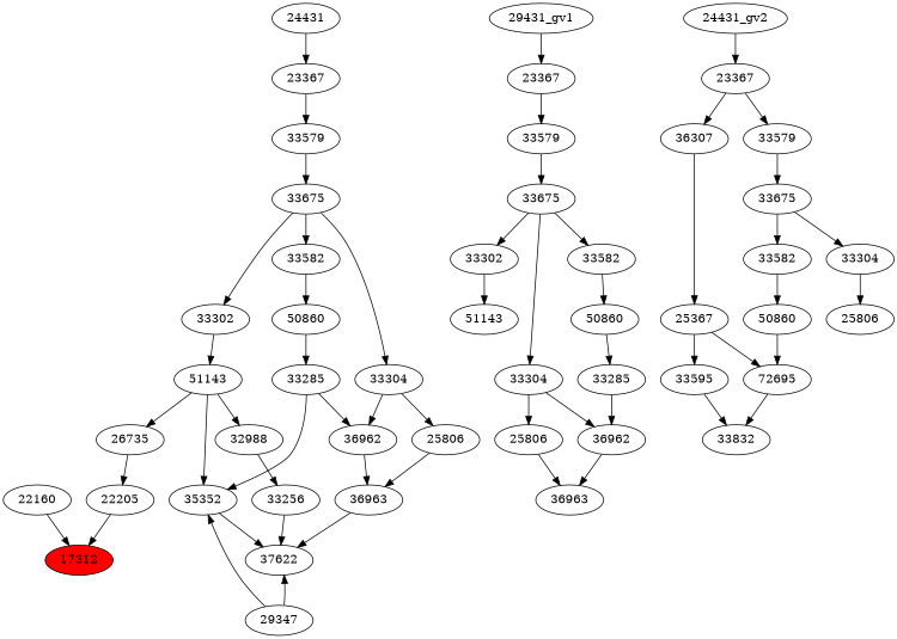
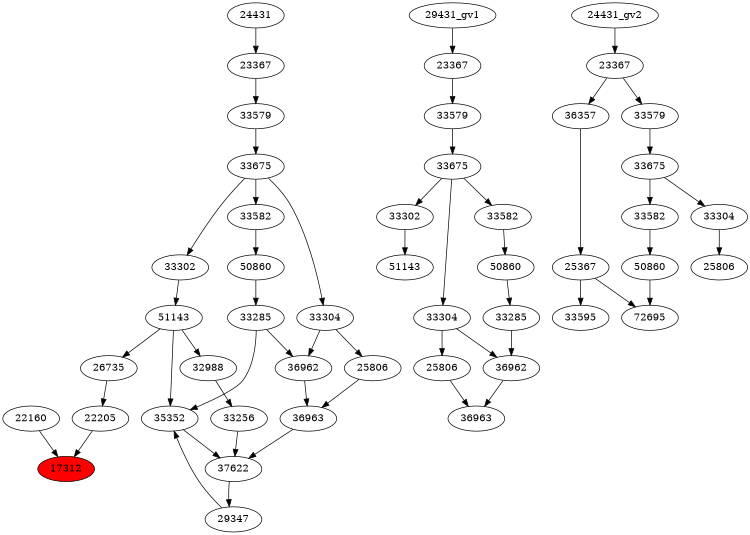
  strict digraph {
    n1 [fillcolor=red label=17312 style=filled]
    n2 [label=22160]
    n3 [label=22205]
    n4 [label=29347]
    n5 [label=26735]
    n6 [label=37622]
    n7 [label=51143]
    n8 [label=35352]
    n9 [label=32988]
    n10 [label=33256]
    n11 [label=36963]
    n12 [label=33302]
    n13 [label=36962]
    n14 [label=25806]
    n15 [label=33285]
    n16 [label=33675]
    n17 [label=33304]
    n18 [label=33582]
    n19 [label=50860]
    n20 [label=33579]
    n21 [label=23367]
    n22 [label=24431]
    n23 [label=51143]
    n24 [label=33302]
    n25 [label=36963]
    n26 [label=36962]
    n27 [label=25806]
    n28 [label=33675]
    n29 [label=33304]
    n30 [label=33582]
    n31 [label=50860]
    n32 [label=33285]
    n33 [label=33579]
    n34 [label=23367]
    n35 [label="29431_gv1"]
-   n36 [label=33832]
    n37 [label=72695]
    n38 [label=33595]
    n39 [label=50860]
    n40 [label=33582]
    n41 [label=25367]
    n42 [label=25806]
    n43 [label=33304]
-   n44 [label=36307]
+   n44 [label=36357]
    n45 [label=33675]
    n46 [label=23367]
    n47 [label=33579]
    "24431_gv2"
    subgraph sub_1 {
      n1
      n2
      n3
      n4
      n5
      n6
      n7
      n8
      n9
      n10
      n11
      n12
      n13
      n14
      n15
      n16
      n17
      n18
      n19
      n20
      n21
      n22
    }
    subgraph sub_2 {
      n23
      n24
      n25
      n26
      n27
      n28
      n29
      n30
      n31
      n32
      n33
      n34
      n35
    }
    subgraph sub_3 {
-     n36
      n37
      n38
      n39
      n40
      n41
      n42
      n43
      n44
      n45
      n46
      n47
      "24431_gv2"
    }
    n2 -> n1
    n3 -> n1
    n4 -> n8
    n5 -> n3
-   n4 -> n6
+   n6 -> n4
    n7 -> n5
    n7 -> n8
    n7 -> n9
    n8 -> n6
    n9 -> n10
    n10 -> n6
    n11 -> n6
    n12 -> n7
    n13 -> n11
    n14 -> n11
    n15 -> n8
    n15 -> n13
    n16 -> n12
    n16 -> n17
    n16 -> n18
    n17 -> n13
    n17 -> n14
    n18 -> n19
    n19 -> n15
    n20 -> n16
    n21 -> n20
    n22 -> n21
    n24 -> n23
    n26 -> n25
    n27 -> n25
    n28 -> n24
    n28 -> n29
    n28 -> n30
    n29 -> n26
    n29 -> n27
    n30 -> n31
    n31 -> n32
    n32 -> n26
    n33 -> n28
    n34 -> n33
    n35 -> n34
-   n37 -> n36
-   n38 -> n36
    n39 -> n37
    n40 -> n39
    n41 -> n37
    n41 -> n38
    n43 -> n42
    n44 -> n41
    n45 -> n40
    n45 -> n43
    n46 -> n44
    n46 -> n47
    n47 -> n45
    "24431_gv2" -> n46
  }
